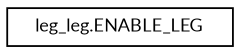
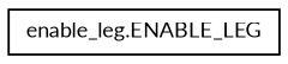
  digraph {
    rankdir=LR
    fontname=Lato
-   n1 [color=black fillcolor=white fontname=Lato fontsize=10 height=0.2 label="leg_leg.ENABLE_LEG" shape=record style=filled width=0.4]
+   n1 [color=black fillcolor=white fontname=Lato fontsize=10 height=0.2 label="enable_leg.ENABLE_LEG" shape=record style=filled width=0.4]
  }
